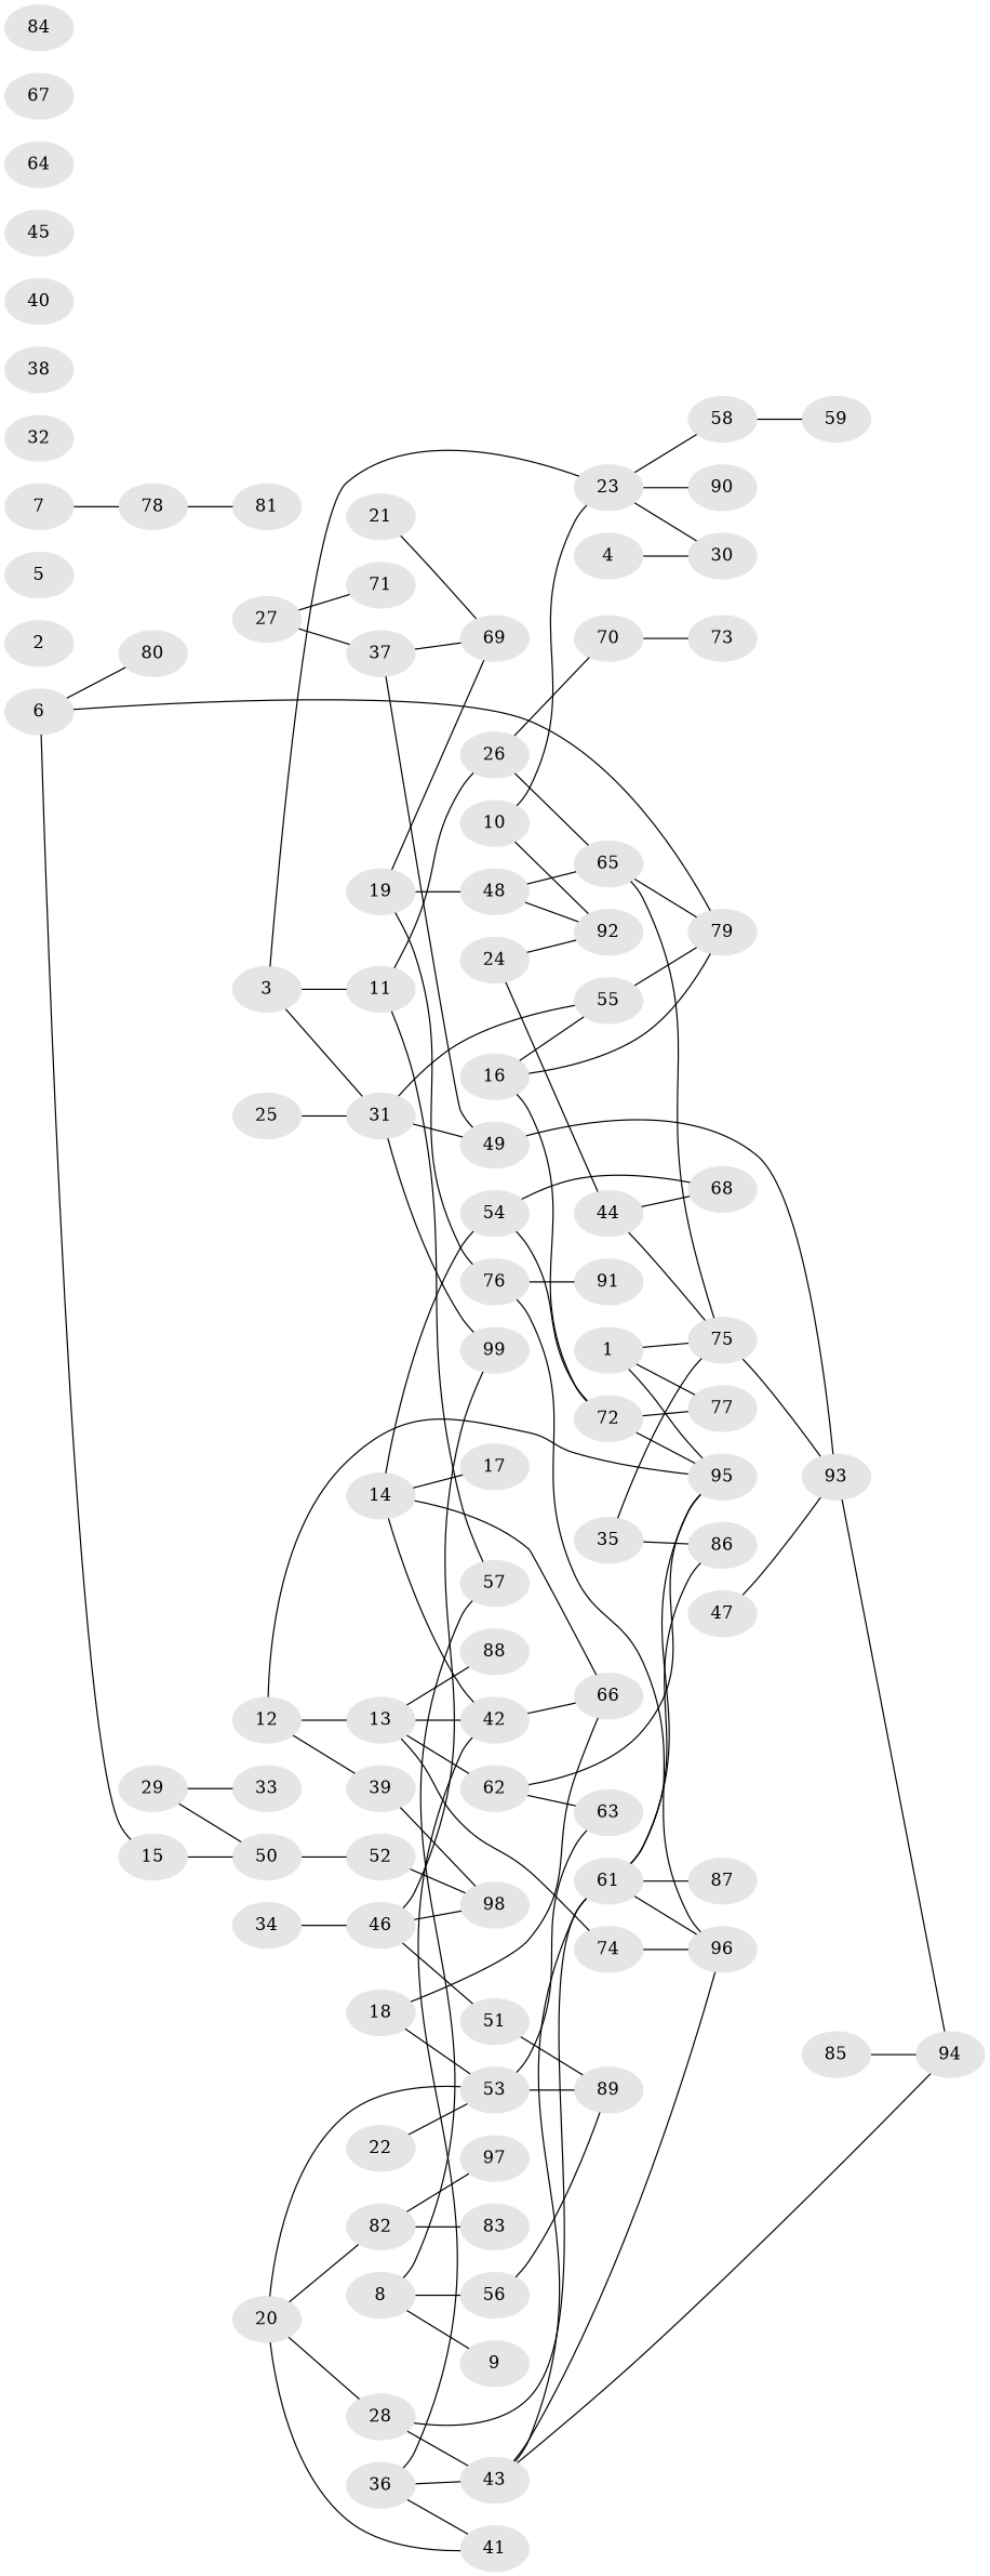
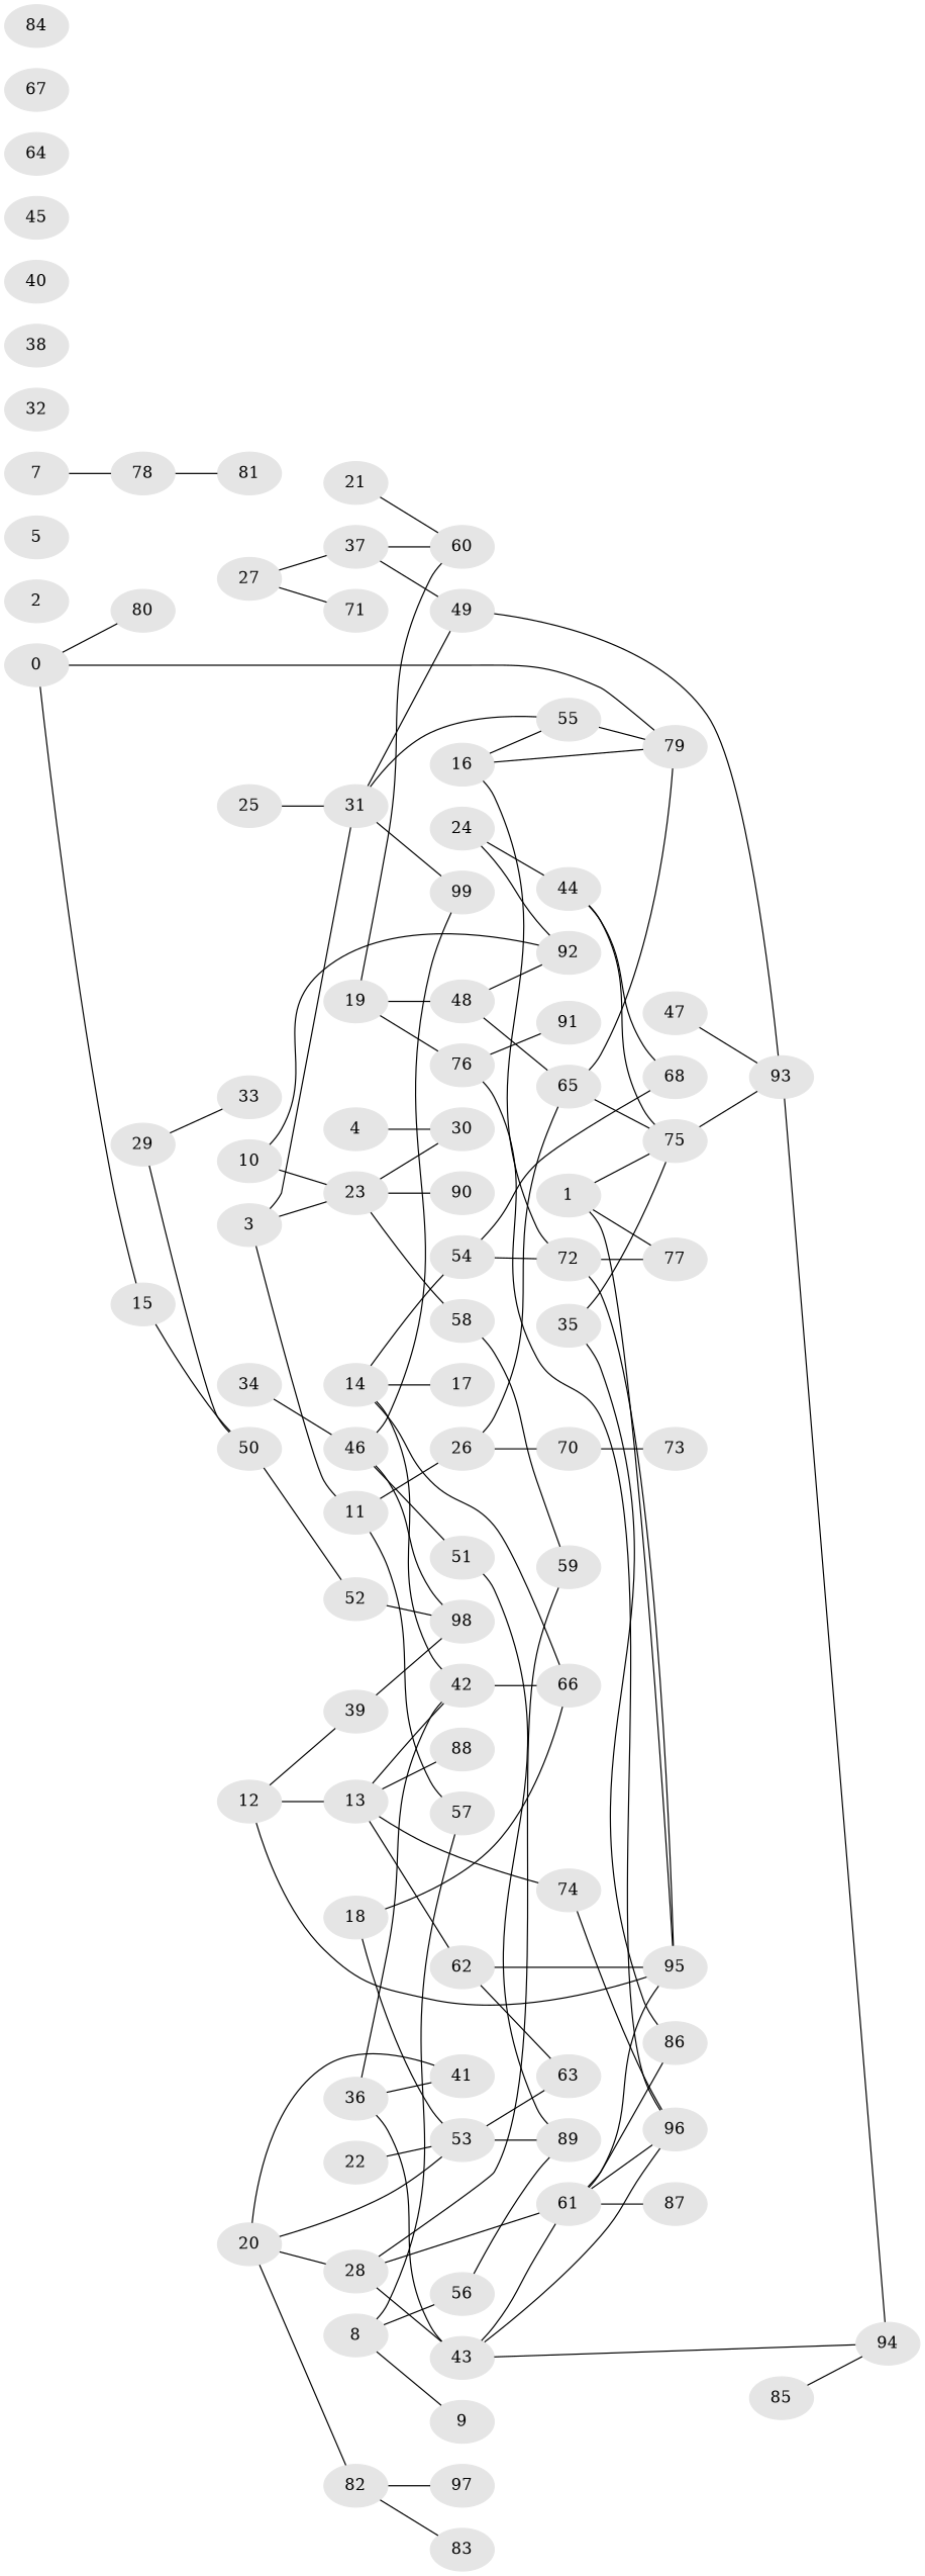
  graph {
    rankdir=LR
    node [color=gray90 style=filled]
    1
    75
    77
    95
    93
    2
    3
    11
    23
    31
    57
    26
    30
    58
    90
    55
    49
    99
    4
    5
-   6
+   6 [label=0]
    15
    79
    80
    50
    7
    78
    81
    8
    9
    56
    89
    10
    92
    65
    70
    12
    13
    39
    42
    62
    74
    88
    98
    66
    63
    96
    14
    17
    54
    72
    68
    52
    16
    18
    53
    19
    48
-   60 [label=69]
+   60
    76
    91
    20
    28
    41
    82
    43
    59
    61
    83
    97
    21
    22
    24
    44
    25
    73
    27
    37
    71
    94
    86
    87
    29
    33
    32
    34
    46
    51
    35
    36
    38
    40
    45
    47
    64
    67
    84
    85
    1 -- 75
    1 -- 77
    1 -- 95
    75 -- 93
    93 -- 94
    3 -- 11
    3 -- 23
    3 -- 31
    11 -- 57
    11 -- 26
    23 -- 30
    23 -- 58
    23 -- 90
    31 -- 55
    31 -- 49
    31 -- 99
    26 -- 65
    26 -- 70
    58 -- 59
    55 -- 79
    49 -- 93
    4 -- 30
    6 -- 15
    6 -- 79
    6 -- 80
    15 -- 50
    50 -- 52
    7 -- 78
    78 -- 81
    8 -- 57
    8 -- 9
    8 -- 56
    56 -- 89
    10 -- 23
    10 -- 92
    65 -- 75
    65 -- 79
    70 -- 73
    12 -- 95
    12 -- 13
    12 -- 39
    13 -- 42
    13 -- 62
    13 -- 74
    13 -- 88
    39 -- 98
    42 -- 66
    62 -- 95
    62 -- 63
    74 -- 96
    14 -- 42
    14 -- 66
    14 -- 17
    14 -- 54
    54 -- 72
    54 -- 68
    72 -- 77
    72 -- 95
    52 -- 98
    16 -- 55
    16 -- 79
    16 -- 72
    18 -- 66
    18 -- 53
    53 -- 89
    53 -- 63
    19 -- 48
    19 -- 60
    19 -- 76
    48 -- 92
    48 -- 65
    76 -- 96
    76 -- 91
    20 -- 53
    20 -- 28
    20 -- 41
    20 -- 82
    28 -- 43
+   28 -- 59
    28 -- 61
    82 -- 83
    82 -- 97
    43 -- 96
    43 -- 61
    43 -- 94
    61 -- 95
    61 -- 96
    61 -- 86
    61 -- 87
    21 -- 60
    22 -- 53
    24 -- 92
    24 -- 44
    44 -- 75
    44 -- 68
    25 -- 31
    27 -- 37
    27 -- 71
    37 -- 49
    37 -- 60
    29 -- 50
    29 -- 33
    34 -- 46
    46 -- 99
    46 -- 98
    46 -- 51
    51 -- 89
    35 -- 75
    35 -- 86
    36 -- 42
    36 -- 41
    36 -- 43
    47 -- 93
    85 -- 94
  }
